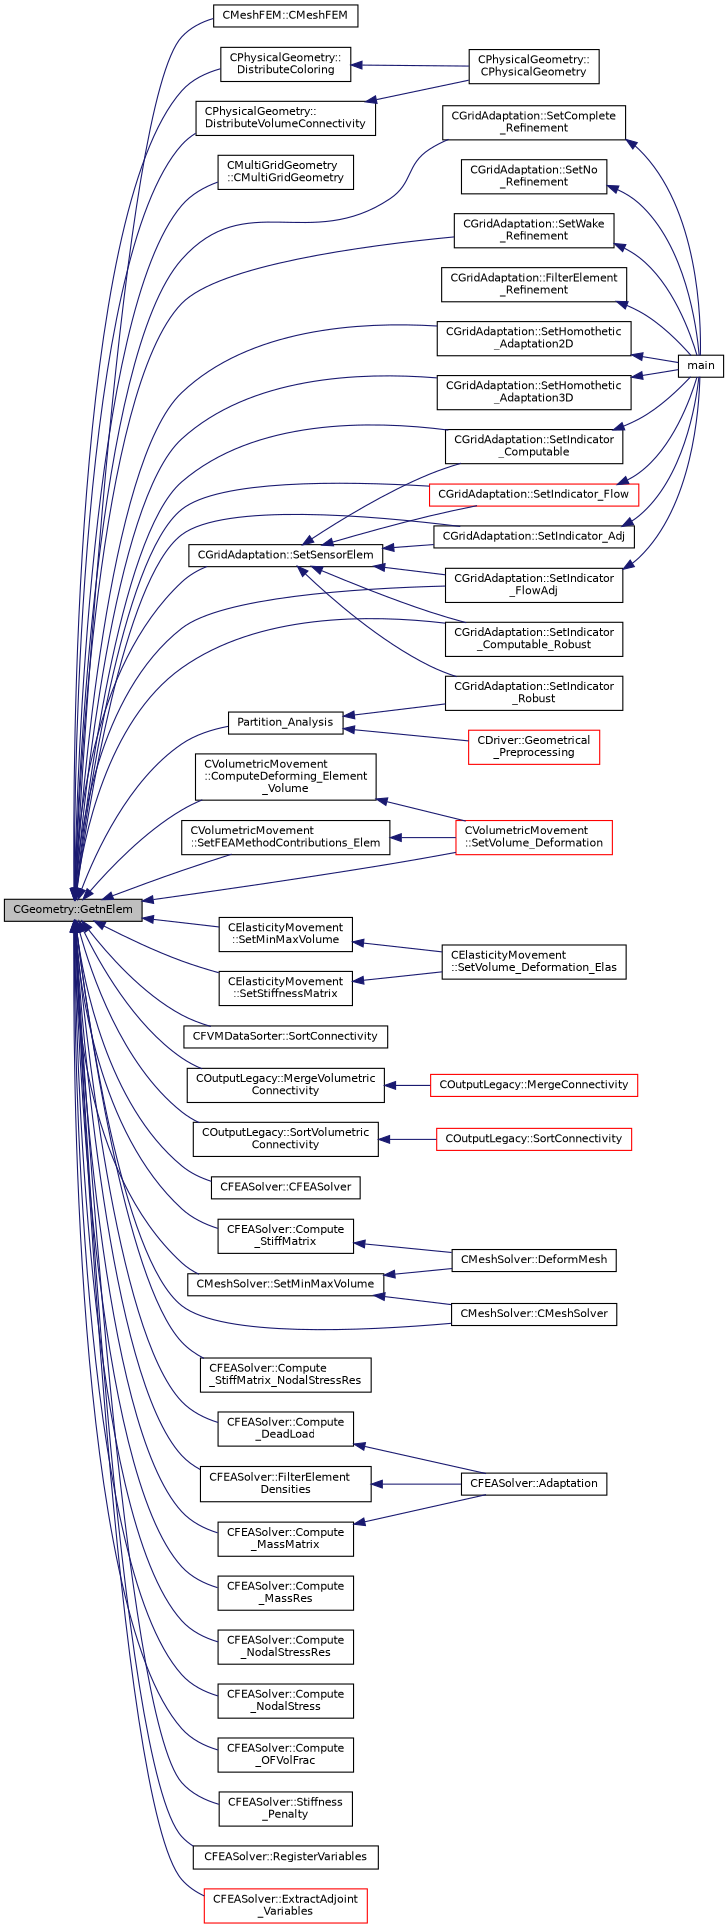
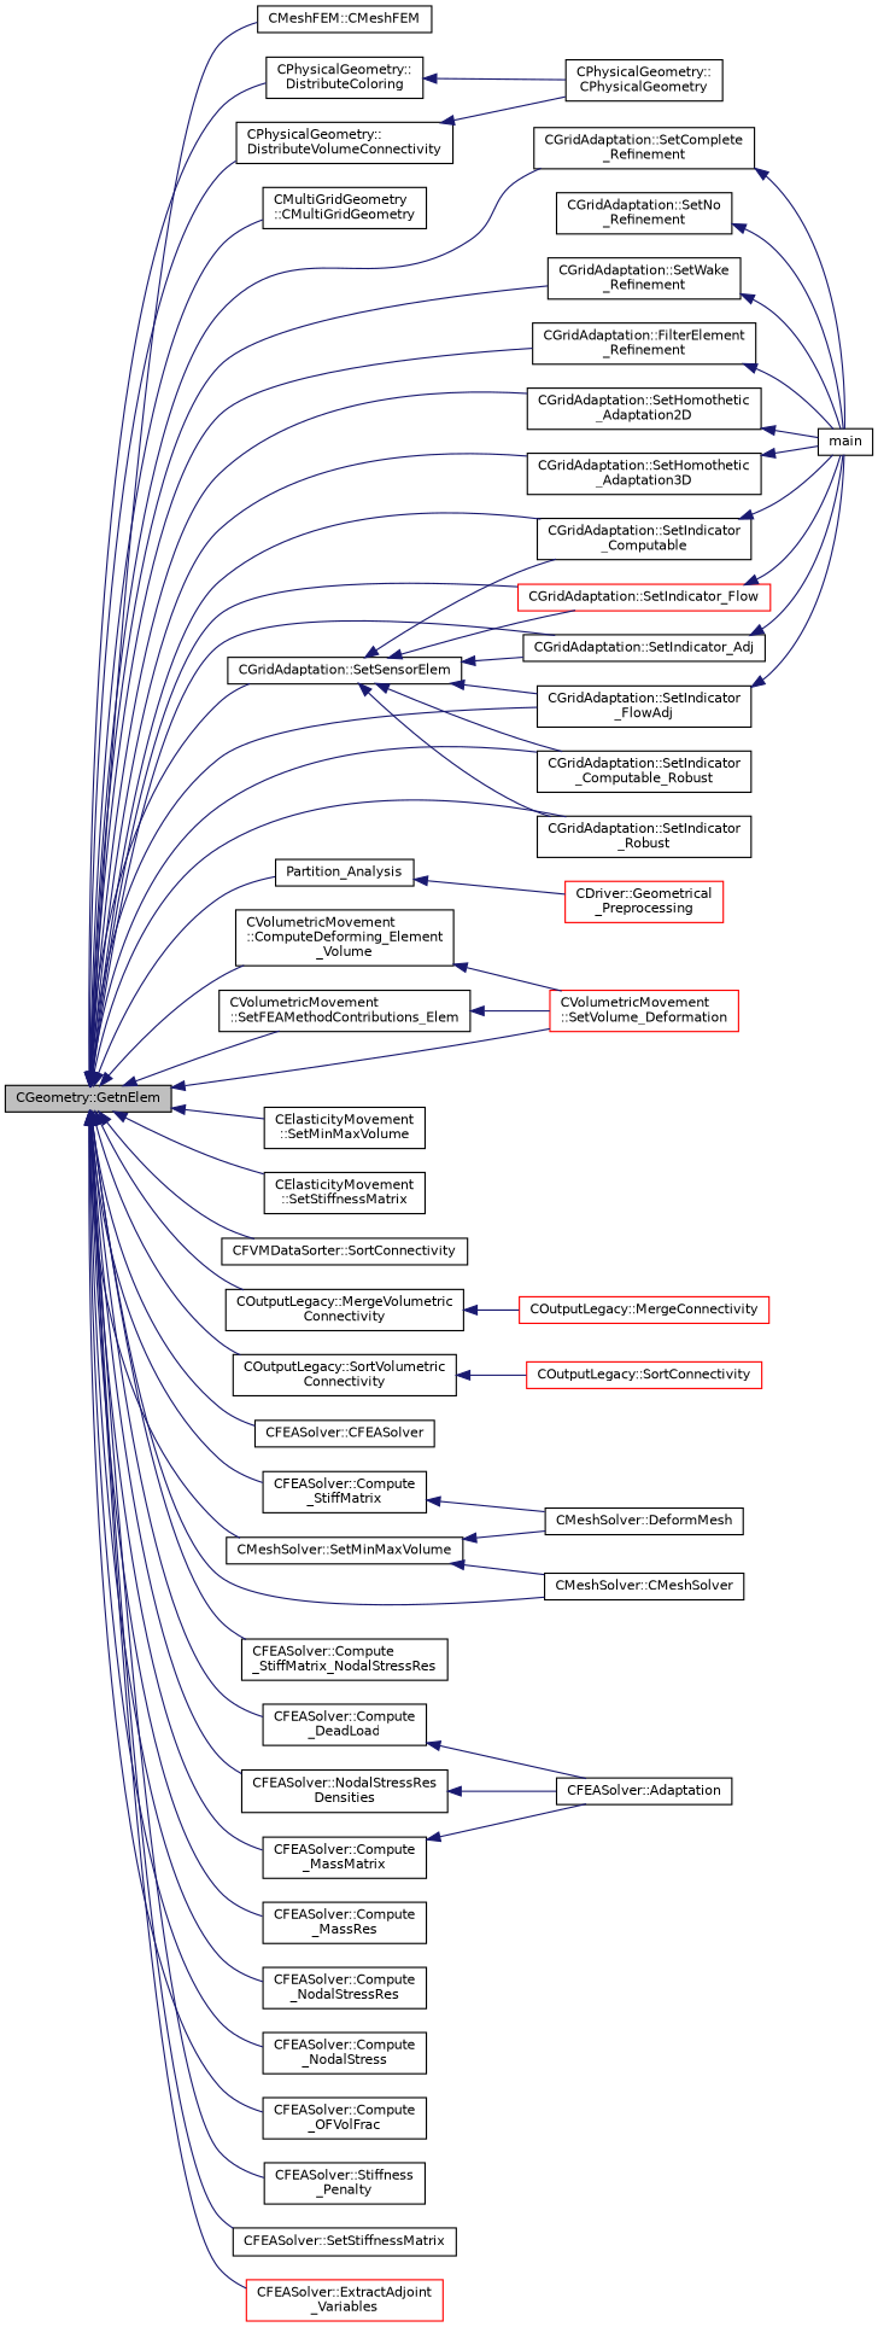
  digraph {
    rankdir=LR
    node [color=black fillcolor=white fontname=Helvetica fontsize=10 shape=record style=filled]
    edge [color=midnightblue dir=back fontname=Helvetica fontsize=10 labelfontname=Helvetica labelfontsize=10 style=solid]
    n1 [fillcolor=grey75 fontcolor=black height=0.2 label="CGeometry::GetnElem" width=0.4]
    n2 [height=0.2 label="CMeshFEM::CMeshFEM" width=0.4]
    n3 [height=0.2 label="CPhysicalGeometry::\lDistributeColoring" width=0.4]
    n4 [height=0.2 label="CPhysicalGeometry::\lDistributeVolumeConnectivity" width=0.4]
    n5 [height=0.2 label="CMultiGridGeometry\l::CMultiGridGeometry" width=0.4]
    n6 [height=0.2 label="CGridAdaptation::SetComplete\l_Refinement" width=0.4]
    n7 [height=0.2 label="CGridAdaptation::SetWake\l_Refinement" width=0.4]
    n8 [height=0.2 label="CGridAdaptation::FilterElement\l_Refinement" width=0.4]
    n9 [height=0.2 label="CGridAdaptation::SetHomothetic\l_Adaptation2D" width=0.4]
    n10 [height=0.2 label="CGridAdaptation::SetHomothetic\l_Adaptation3D" width=0.4]
    n11 [color=red height=0.2 label="CGridAdaptation::SetIndicator_Flow" width=0.4]
    n12 [height=0.2 label="CGridAdaptation::SetIndicator_Adj" width=0.4]
    n13 [height=0.2 label="CGridAdaptation::SetIndicator\l_FlowAdj" width=0.4]
    n14 [height=0.2 label="CGridAdaptation::SetIndicator\l_Robust" width=0.4]
    n15 [height=0.2 label="CGridAdaptation::SetIndicator\l_Computable" width=0.4]
    n16 [height=0.2 label="CGridAdaptation::SetIndicator\l_Computable_Robust" width=0.4]
    n17 [height=0.2 label="CGridAdaptation::SetSensorElem" width=0.4]
    n18 [height=0.2 label="CVolumetricMovement\l::ComputeDeforming_Element\l_Volume" width=0.4]
    n19 [height=0.2 label="CVolumetricMovement\l::SetFEAMethodContributions_Elem" width=0.4]
    n20 [height=0.2 label="CElasticityMovement\l::SetMinMaxVolume" width=0.4]
    n21 [height=0.2 label="CElasticityMovement\l::SetStiffnessMatrix" width=0.4]
    n22 [height=0.2 label=Partition_Analysis width=0.4]
    n23 [height=0.2 label="CFVMDataSorter::SortConnectivity" width=0.4]
    n24 [height=0.2 label="COutputLegacy::MergeVolumetric\lConnectivity" width=0.4]
    n25 [height=0.2 label="COutputLegacy::SortVolumetric\lConnectivity" width=0.4]
    n26 [height=0.2 label="CFEASolver::CFEASolver" width=0.4]
    n27 [height=0.2 label="CFEASolver::Compute\l_StiffMatrix" width=0.4]
    n28 [height=0.2 label="CFEASolver::Compute\l_StiffMatrix_NodalStressRes" width=0.4]
    n29 [height=0.2 label="CFEASolver::Compute\l_MassMatrix" width=0.4]
    n30 [height=0.2 label="CFEASolver::Compute\l_MassRes" width=0.4]
    n31 [height=0.2 label="CFEASolver::Compute\l_NodalStressRes" width=0.4]
    n32 [height=0.2 label="CFEASolver::Compute\l_NodalStress" width=0.4]
    n33 [height=0.2 label="CFEASolver::Compute\l_DeadLoad" width=0.4]
    n34 [height=0.2 label="CFEASolver::Compute\l_OFVolFrac" width=0.4]
    n35 [height=0.2 label="CFEASolver::Stiffness\l_Penalty" width=0.4]
-   n36 [height=0.2 label="CFEASolver::RegisterVariables" width=0.4]
+   n36 [height=0.2 label="CFEASolver::SetStiffnessMatrix" width=0.4]
    n37 [color=red height=0.2 label="CFEASolver::ExtractAdjoint\l_Variables" width=0.4]
-   n38 [height=0.2 label="CFEASolver::FilterElement\lDensities" width=0.4]
+   n38 [height=0.2 label="CFEASolver::NodalStressRes\lDensities" width=0.4]
    n39 [height=0.2 label="CMeshSolver::CMeshSolver" width=0.4]
    n40 [height=0.2 label="CMeshSolver::SetMinMaxVolume" width=0.4]
    n41 [color=red height=0.2 label="CVolumetricMovement\l::SetVolume_Deformation" width=0.4]
    n42 [height=0.2 label="CPhysicalGeometry::\lCPhysicalGeometry" width=0.4]
    n43 [height=0.2 label=main width=0.4]
    n44 [height=0.2 label="CGridAdaptation::SetNo\l_Refinement" width=0.4]
-   n45 [height=0.2 label="CElasticityMovement\l::SetVolume_Deformation_Elas" width=0.4]
    n46 [color=red height=0.2 label="CDriver::Geometrical\l_Preprocessing" width=0.4]
    n47 [color=red height=0.2 label="COutputLegacy::MergeConnectivity" width=0.4]
    n48 [color=red height=0.2 label="COutputLegacy::SortConnectivity" width=0.4]
    n49 [height=0.2 label="CMeshSolver::DeformMesh" width=0.4]
    n50 [height=0.2 label="CFEASolver::Adaptation" width=0.4]
    n1 -> n2
    n1 -> n3
    n1 -> n4
    n1 -> n5
    n1 -> n6
    n1 -> n7
+   n1 -> n8
    n1 -> n9
    n1 -> n10
    n1 -> n11
    n1 -> n12
    n1 -> n13
-   n22 -> n14
+   n1 -> n14
    n1 -> n15
    n1 -> n16
    n1 -> n17
    n1 -> n18
    n1 -> n19
    n1 -> n20
    n1 -> n21
    n1 -> n22
    n1 -> n23
    n1 -> n24
    n1 -> n25
    n1 -> n26
    n1 -> n27
    n1 -> n28
    n1 -> n29
    n1 -> n30
    n1 -> n31
    n1 -> n32
    n1 -> n33
    n1 -> n34
    n1 -> n35
    n1 -> n36
    n1 -> n37
    n1 -> n38
    n1 -> n39
    n1 -> n40
    n1 -> n41
    n3 -> n42
    n4 -> n42
    n6 -> n43
    n7 -> n43
    n8 -> n43
    n9 -> n43
    n10 -> n43
    n11 -> n43
    n12 -> n43
    n13 -> n43
    n15 -> n43
    n17 -> n11
    n17 -> n12
    n17 -> n13
    n17 -> n14
    n17 -> n15
    n17 -> n16
    n18 -> n41
    n19 -> n41
-   n20 -> n45
-   n21 -> n45
    n22 -> n46
    n24 -> n47
    n25 -> n48
    n27 -> n49
    n29 -> n50
    n33 -> n50
    n38 -> n50
    n40 -> n39
    n40 -> n49
    n44 -> n43
  }
